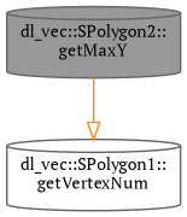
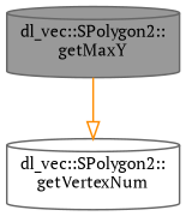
  digraph {
    rankdir=TB
    fontname="PT Serif"
    node [fontname="PT Serif" fontsize=10 shape=cylinder style=filled]
    n1 [color=gray40 fillcolor=grey60 fontcolor=black height=0.2 label="dl_vec::SPolygon2::\lgetMaxY" width=0.4]
-   n2 [color=grey40 fillcolor=white height=0.2 label="dl_vec::SPolygon1::\lgetVertexNum" width=0.4]
+   n2 [color=grey40 fillcolor=white height=0.2 label="dl_vec::SPolygon2::\lgetVertexNum" width=0.4]
    n1 -> n2 [color=darkorange fontname="PT Serif" fontsize=10 labelfontname=Helvetica labelfontsize=10 style=solid arrowhead=onormal]
  }
